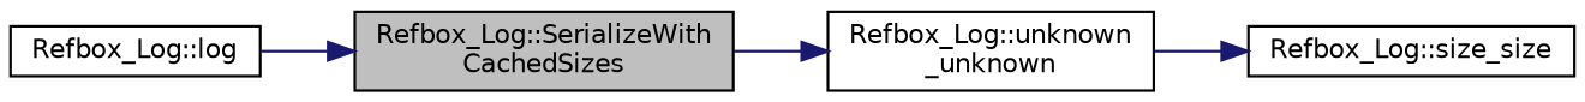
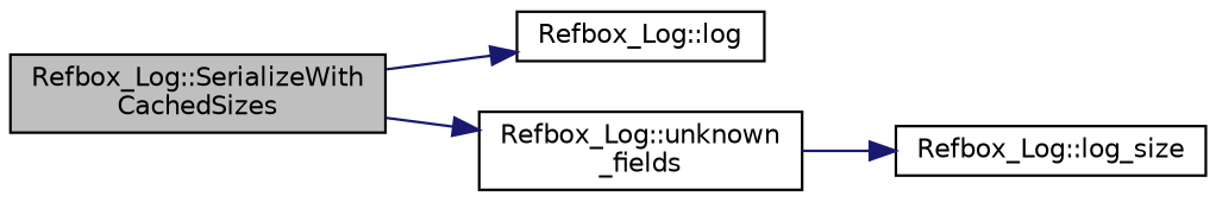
  digraph {
    rankdir=LR
    node [color=black fillcolor=white fontname=Helvetica fontsize=10 shape=record style=filled]
    edge [color=midnightblue fontname=Helvetica fontsize=10 labelfontname=Helvetica labelfontsize=10 style=solid]
    n1 [fillcolor=grey75 fontcolor=black height=0.2 label="Refbox_Log::SerializeWith\lCachedSizes" width=0.4]
    n2 [height=0.2 label="Refbox_Log::log" width=0.4]
-   n3 [height=0.2 label="Refbox_Log::unknown\l_unknown" width=0.4]
-   n4 [height=0.2 label="Refbox_Log::size_size" width=0.4]
-   n2 -> n1
+   n3 [height=0.2 label="Refbox_Log::unknown\l_fields" width=0.4]
+   n4 [height=0.2 label="Refbox_Log::log_size" width=0.4]
+   n1 -> n2
    n1 -> n3
    n3 -> n4
  }
